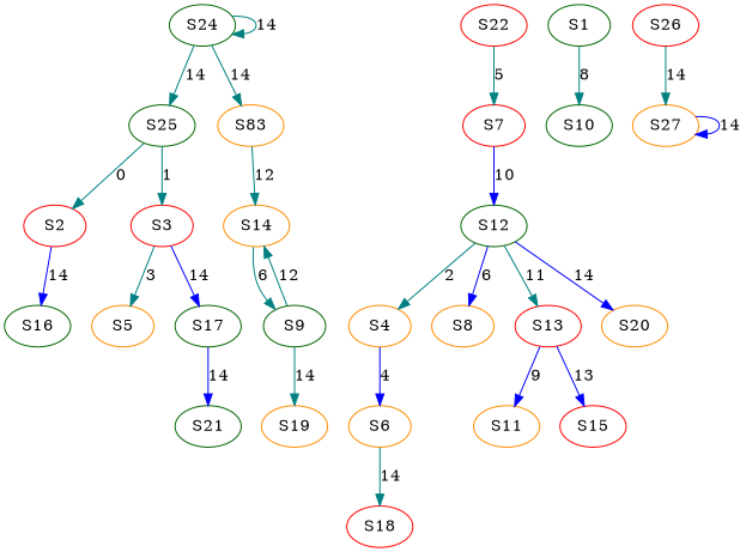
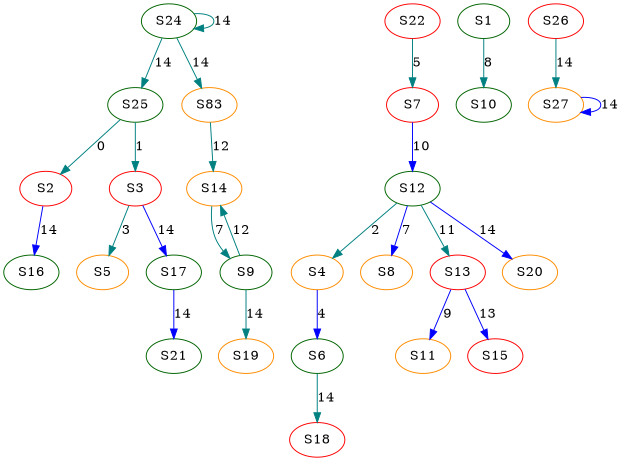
  strict digraph {
    node [color=darkorange]
    edge [color=teal]
    S25 [color=darkgreen]
    S2 [color=red]
    S3 [color=red]
    S16 [color=darkgreen]
    S5
    S17 [color=darkgreen]
    S21 [color=darkgreen]
    S12 [color=darkgreen]
    S4
    S8
    S13 [color=red]
    S20
-   S6
+   S6 [color=darkgreen]
    S11
    S15 [color=red]
    S18 [color=red]
    S22 [color=red]
    S7 [color=red]
    S9 [color=darkgreen]
    S14
    S19
    S1 [color=darkgreen]
    S10 [color=darkgreen]
    S24 [color=darkgreen]
    n25 [label=S83]
    S27
    S26 [color=red]
    S25 -> S2 [label=0]
    S25 -> S3 [label=1]
    S2 -> S16 [color=blue label=14]
    S3 -> S5 [label=3]
    S3 -> S17 [color=blue label=14]
    S17 -> S21 [color=blue label=14]
    S12 -> S4 [label=2]
-   S12 -> S8 [color=blue label=6]
+   S12 -> S8 [color=blue label=7]
    S12 -> S13 [label=11]
    S12 -> S20 [color=blue label=14]
    S4 -> S6 [color=blue label=4]
    S13 -> S11 [color=blue label=9]
    S13 -> S15 [color=blue label=13]
    S6 -> S18 [label=14]
    S22 -> S7 [label=5]
    S7 -> S12 [color=blue label=10]
    S9 -> S14 [label=12]
    S9 -> S19 [label=14]
-   S14 -> S9 [label=6]
+   S14 -> S9 [label=7]
    S1 -> S10 [label=8]
    S24 -> S25 [label=14]
    S24 -> S24 [label=14]
    S24 -> n25 [label=14]
    n25 -> S14 [label=12]
    S27 -> S27 [color=blue label=14]
    S26 -> S27 [label=14]
  }
